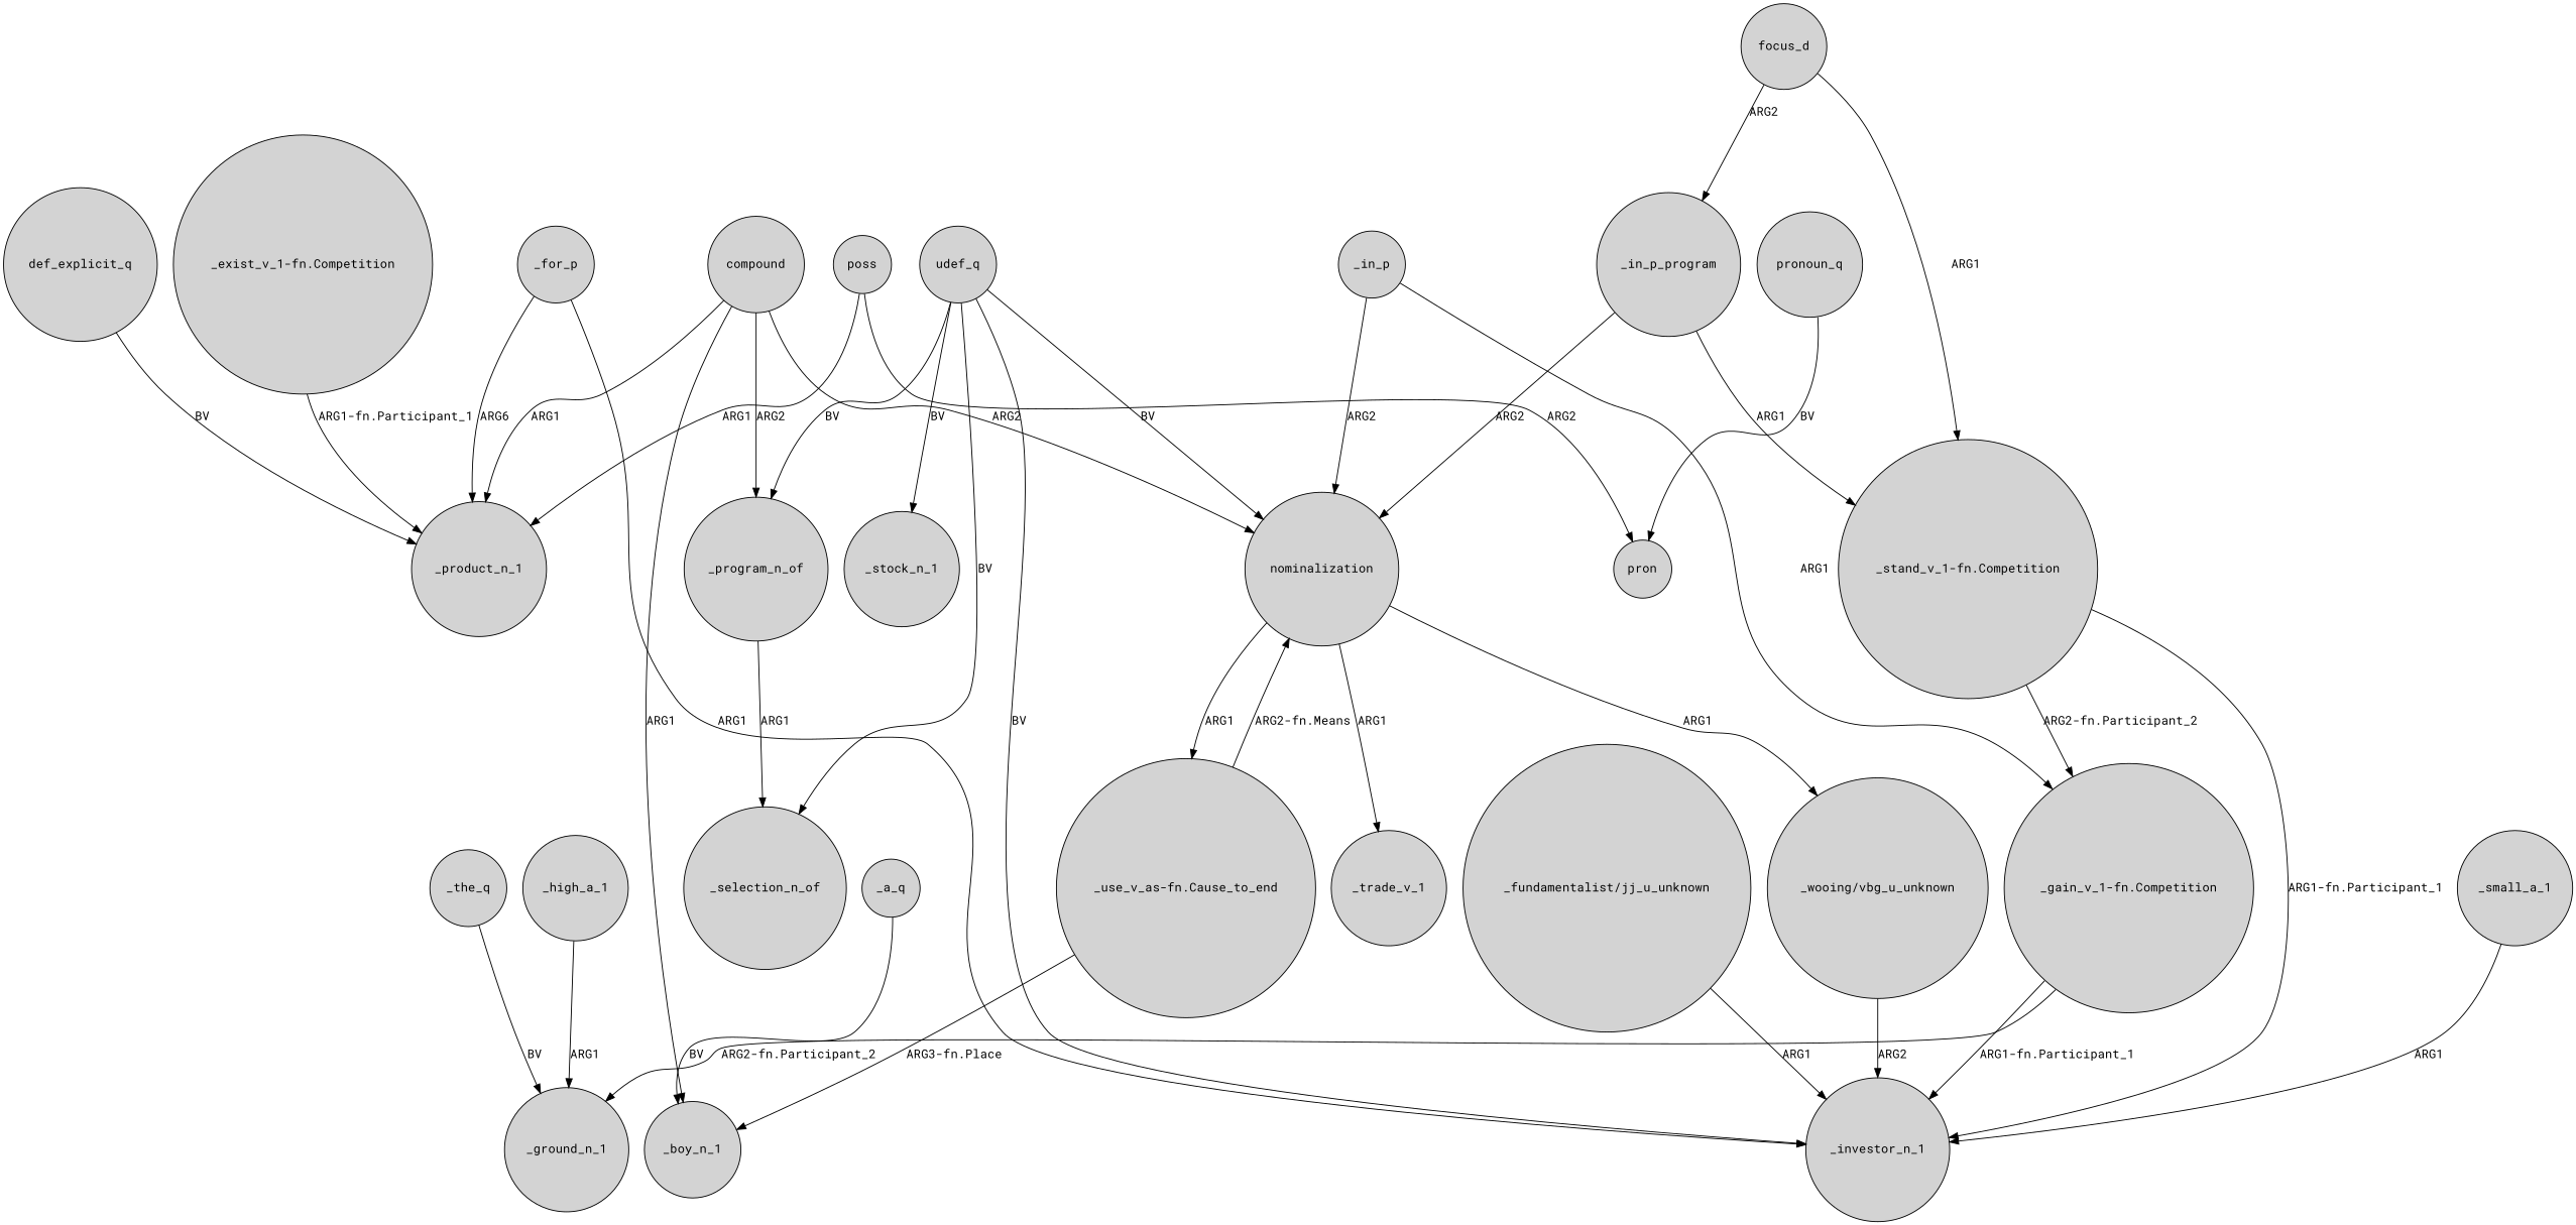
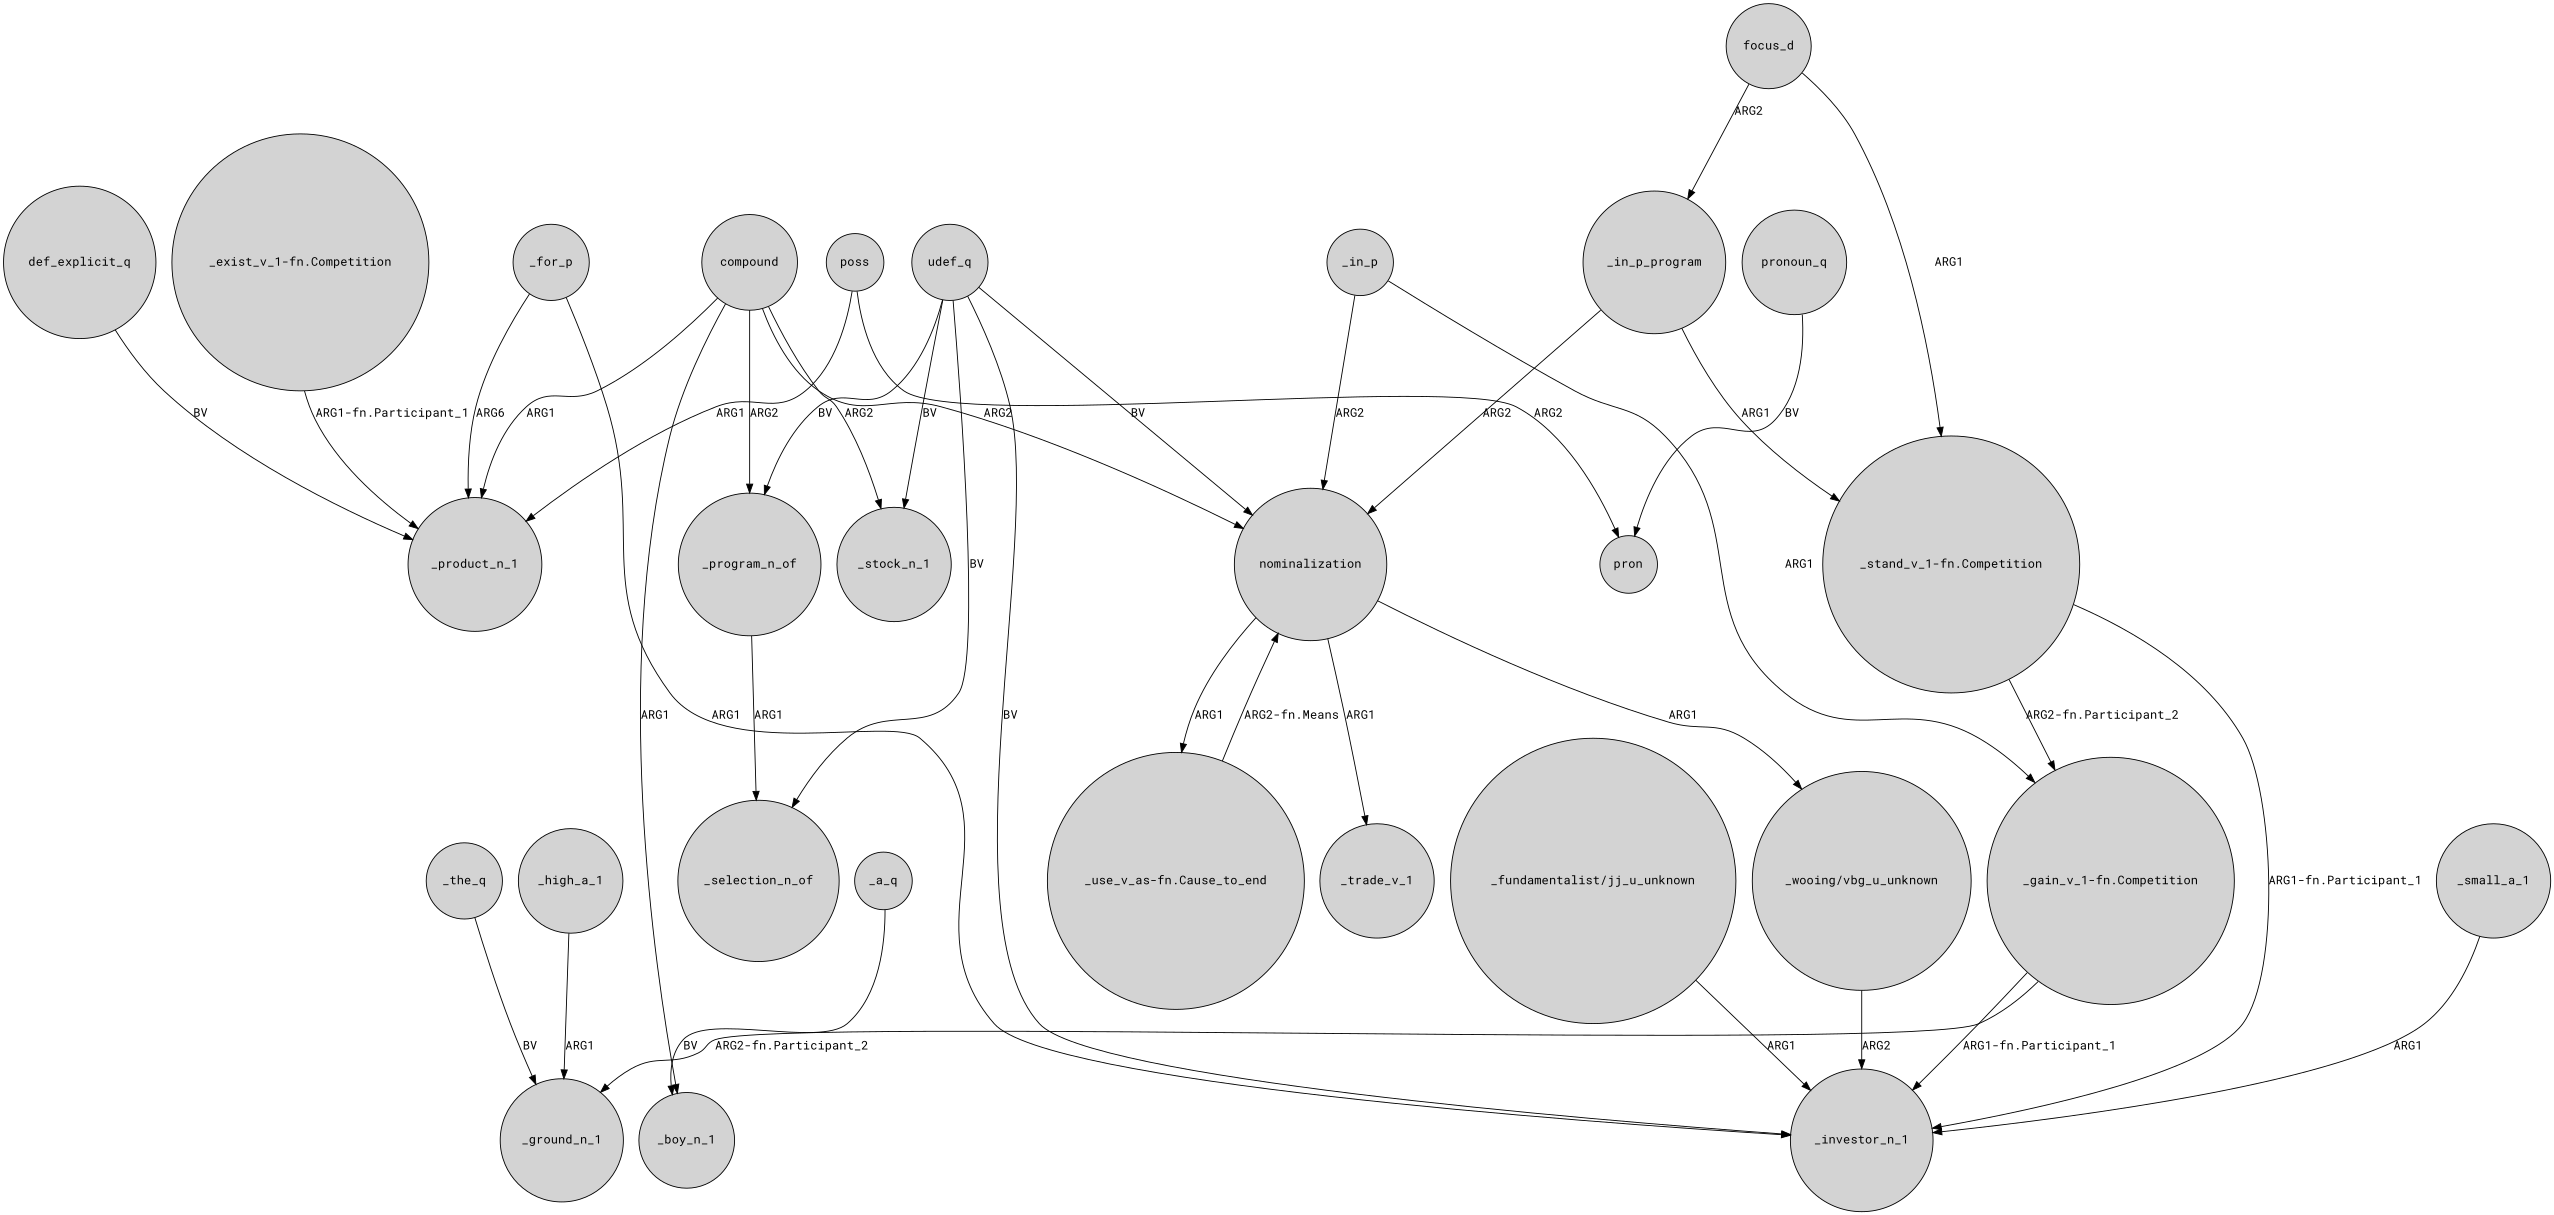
  digraph {
    fontname="Roboto Mono"
    node [fontname="Roboto Mono" shape=circle style=filled]
    edge [fontname="Roboto Mono"]
    def_explicit_q
    _product_n_1
    n3 [label=_in_p_program]
    nominalization
    "_stand_v_1-fn.Competition"
    "_wooing/vbg_u_unknown"
    "_use_v_as-fn.Cause_to_end"
    _trade_v_1
    _investor_n_1
    "_gain_v_1-fn.Competition"
    _boy_n_1
    udef_q
    _selection_n_of
    _program_n_of
    _stock_n_1
    focus_d
    "_exist_v_1-fn.Competition"
    _for_p
    _ground_n_1
    _high_a_1
    compound
    pronoun_q
    pron
    poss
    _small_a_1
    _a_q
    _in_p
    _the_q
    "_fundamentalist/jj_u_unknown"
    def_explicit_q -> _product_n_1 [label=BV]
    n3 -> nominalization [label=ARG2]
    n3 -> "_stand_v_1-fn.Competition" [label=ARG1]
    nominalization -> "_wooing/vbg_u_unknown" [label=ARG1]
    nominalization -> "_use_v_as-fn.Cause_to_end" [label=ARG1]
    nominalization -> _trade_v_1 [label=ARG1]
    "_stand_v_1-fn.Competition" -> _investor_n_1 [label="ARG1-fn.Participant_1"]
    "_stand_v_1-fn.Competition" -> "_gain_v_1-fn.Competition" [label="ARG2-fn.Participant_2"]
    "_wooing/vbg_u_unknown" -> _investor_n_1 [label=ARG2]
    "_use_v_as-fn.Cause_to_end" -> nominalization [label="ARG2-fn.Means"]
-   "_use_v_as-fn.Cause_to_end" -> _boy_n_1 [label="ARG3-fn.Place"]
    "_gain_v_1-fn.Competition" -> _investor_n_1 [label="ARG1-fn.Participant_1"]
    "_gain_v_1-fn.Competition" -> _ground_n_1 [label="ARG2-fn.Participant_2"]
    udef_q -> nominalization [label=BV]
    udef_q -> _investor_n_1 [label=BV]
    udef_q -> _selection_n_of [label=BV]
    udef_q -> _program_n_of [label=BV]
    udef_q -> _stock_n_1 [label=BV]
    _program_n_of -> _selection_n_of [label=ARG1]
    focus_d -> n3 [label=ARG2]
    focus_d -> "_stand_v_1-fn.Competition" [label=ARG1]
    "_exist_v_1-fn.Competition" -> _product_n_1 [label="ARG1-fn.Participant_1"]
    _for_p -> _product_n_1 [label=ARG6]
    _for_p -> _investor_n_1 [label=ARG1]
    _high_a_1 -> _ground_n_1 [label=ARG1]
    compound -> _product_n_1 [label=ARG1]
    compound -> nominalization [label=ARG2]
    compound -> _boy_n_1 [label=ARG1]
    compound -> _program_n_of [label=ARG2]
+   compound -> _stock_n_1 [label=ARG2]
    pronoun_q -> pron [label=BV]
    poss -> _product_n_1 [label=ARG1]
    poss -> pron [label=ARG2]
    _small_a_1 -> _investor_n_1 [label=ARG1]
    _a_q -> _boy_n_1 [label=BV]
    _in_p -> nominalization [label=ARG2]
    _in_p -> "_gain_v_1-fn.Competition" [label=ARG1]
    _the_q -> _ground_n_1 [label=BV]
    "_fundamentalist/jj_u_unknown" -> _investor_n_1 [label=ARG1]
  }
